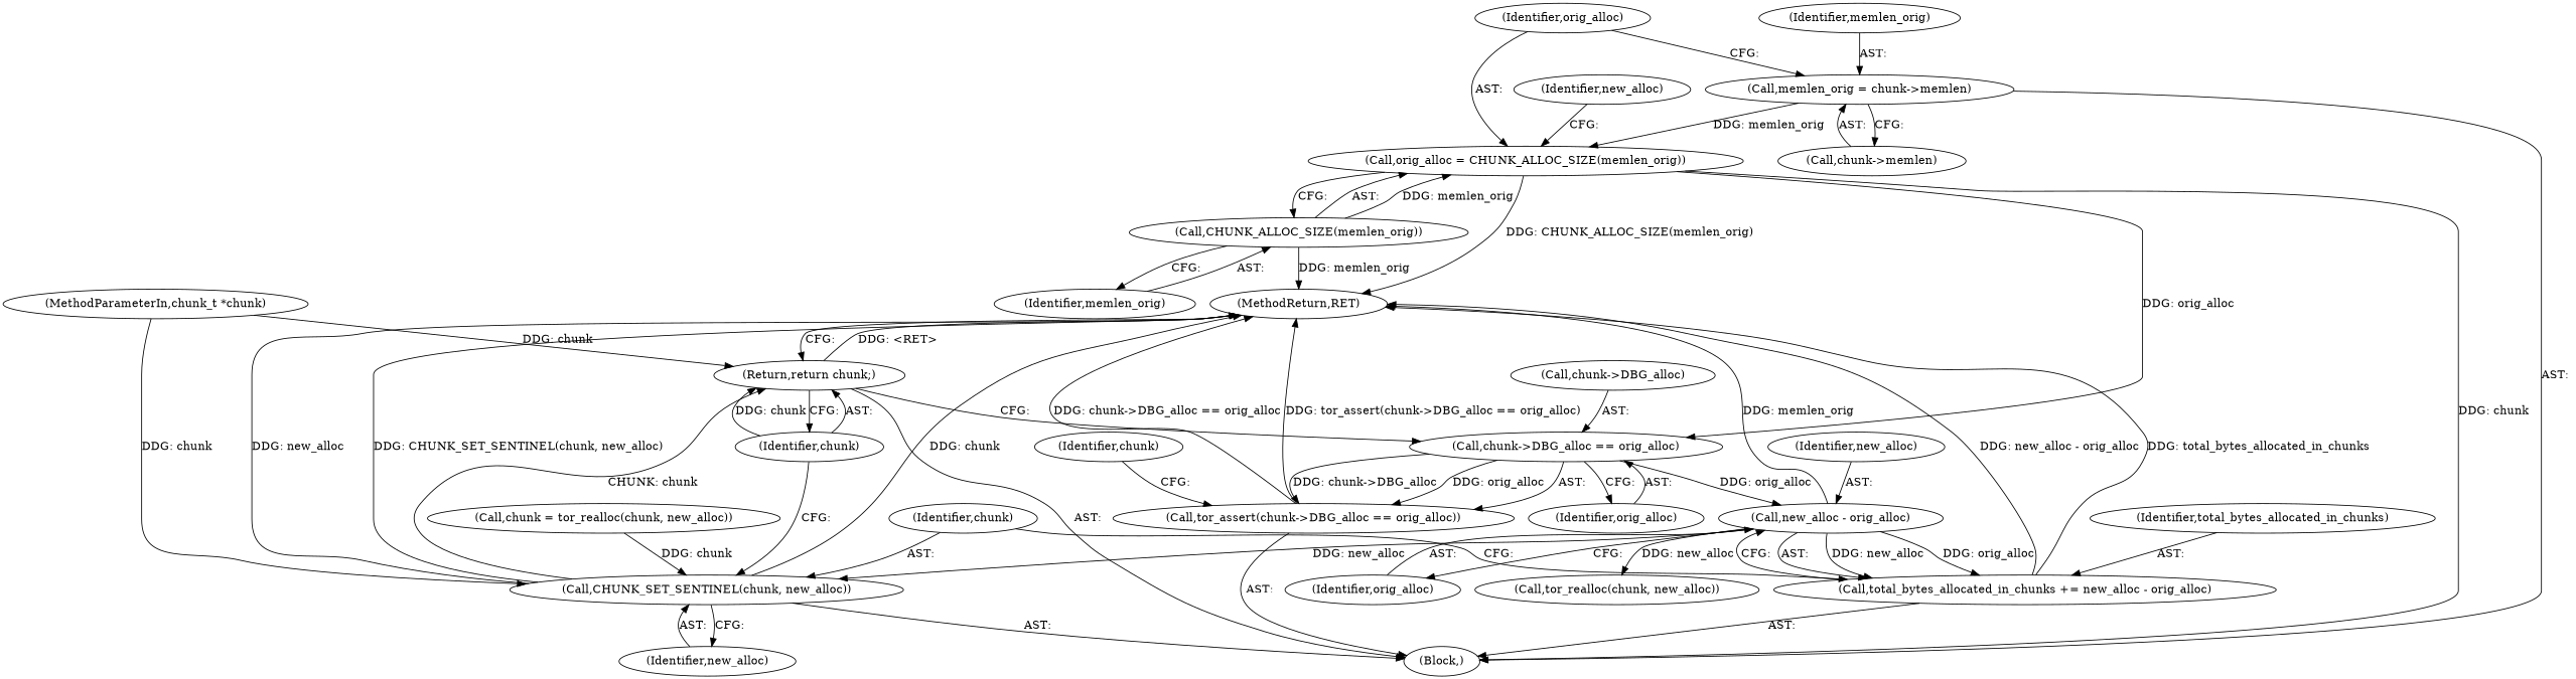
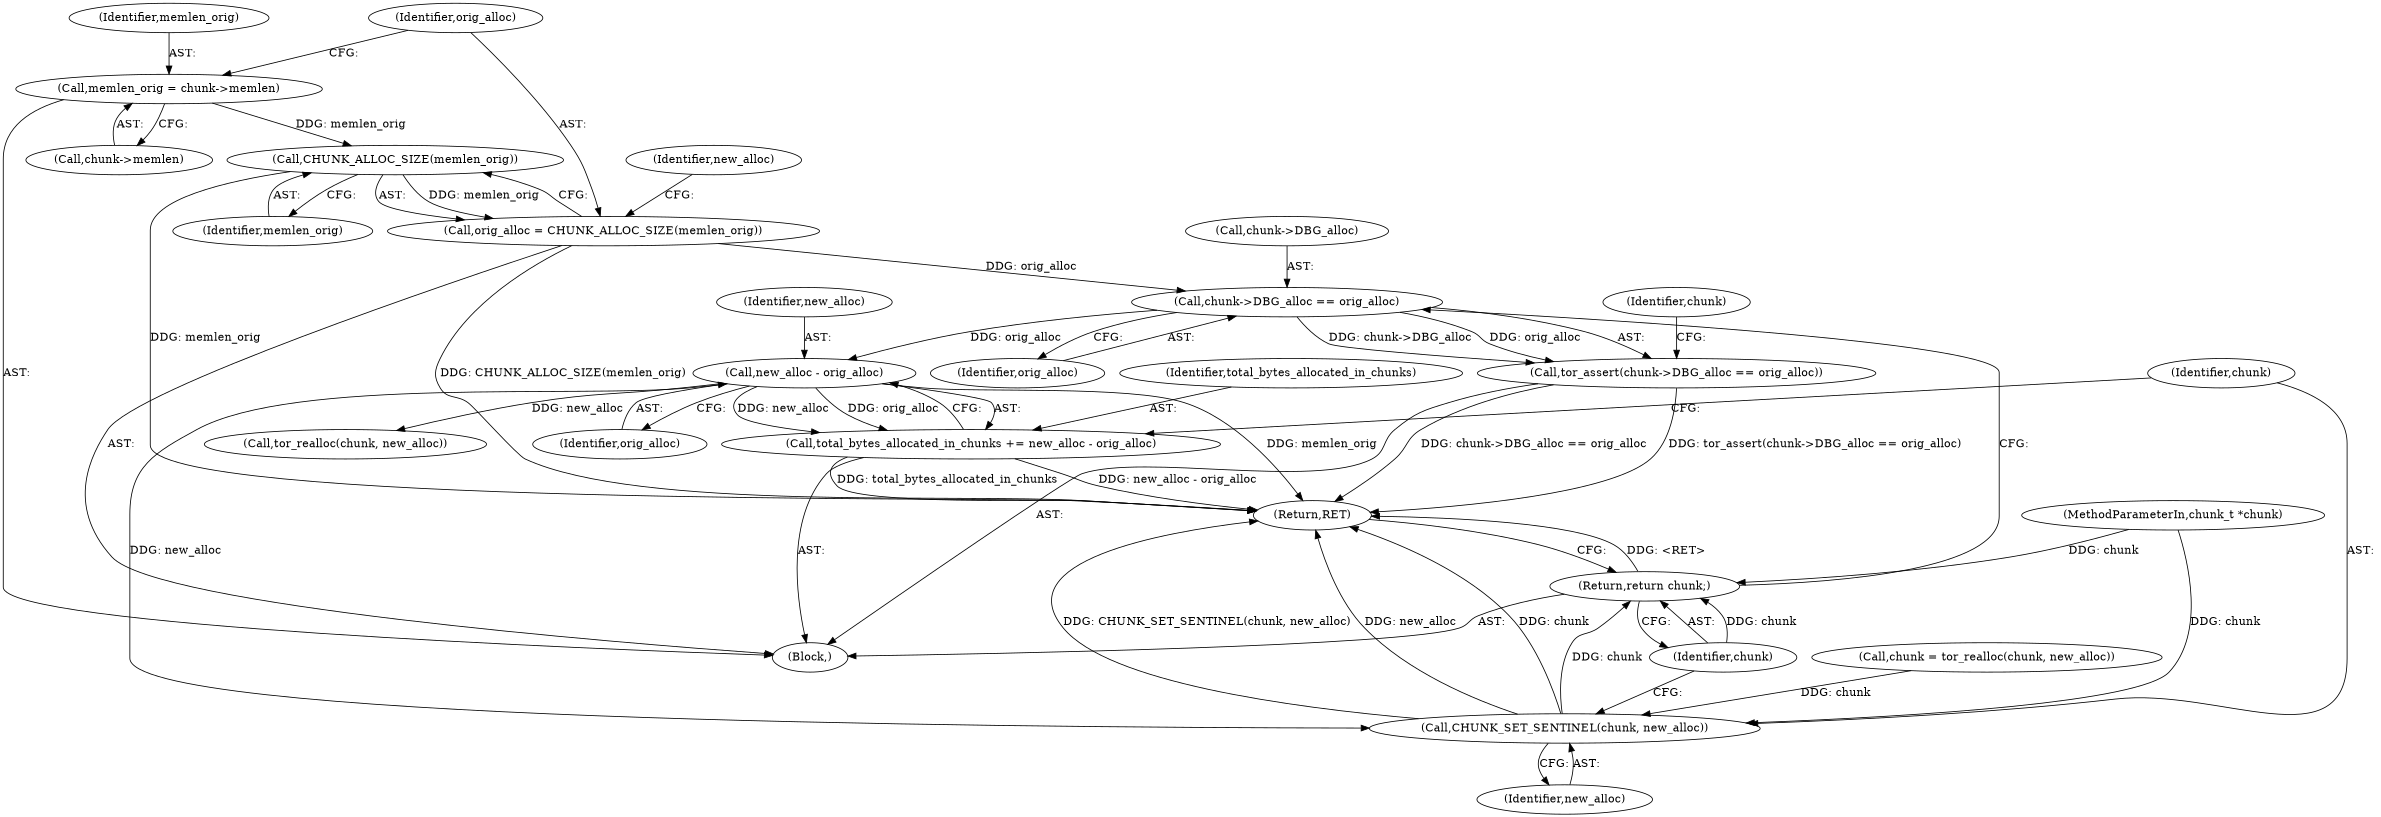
  digraph {
    n1 [label="(Call,memlen_orig = chunk->memlen)"]
    n2 [label="(Call,CHUNK_ALLOC_SIZE(memlen_orig))"]
    n3 [label="(Block,)"]
    n4 [label="(Call,chunk->memlen)"]
    n5 [label="(Call,orig_alloc = CHUNK_ALLOC_SIZE(memlen_orig))"]
    n6 [label="(Identifier,memlen_orig)"]
-   n7 [label="(MethodReturn,RET)"]
+   n7 [label="(Return,RET)"]
    n8 [label="(Call,chunk->DBG_alloc == orig_alloc)"]
    n9 [label="(Return,return chunk;)"]
    n10 [label="(Call,tor_assert(chunk->DBG_alloc == orig_alloc))"]
    n11 [label="(Call,new_alloc - orig_alloc)"]
    n12 [label="(Identifier,orig_alloc)"]
    n13 [label="(Call,total_bytes_allocated_in_chunks += new_alloc - orig_alloc)"]
    n14 [label="(Call,CHUNK_SET_SENTINEL(chunk, new_alloc))"]
    n15 [label="(Identifier,orig_alloc)"]
    n16 [label="(Call,tor_realloc(chunk, new_alloc))"]
    n17 [label="(Identifier,new_alloc)"]
    n18 [label="(Identifier,chunk)"]
    n19 [label="(Call,chunk->DBG_alloc)"]
    n20 [label="(Identifier,chunk)"]
    n21 [label="(Identifier,new_alloc)"]
    n22 [label="(Call,chunk = tor_realloc(chunk, new_alloc))"]
    n23 [label="(Identifier,memlen_orig)"]
    n24 [label="(Identifier,total_bytes_allocated_in_chunks)"]
    n25 [label="(Identifier,chunk)"]
    n26 [label="(Identifier,orig_alloc)"]
    n27 [label="(MethodParameterIn,chunk_t *chunk)"]
    n28 [label="(Identifier,new_alloc)"]
-   n1 -> n5 [label="DDG: memlen_orig"]
+   n1 -> n2 [label="DDG: memlen_orig"]
    n1 -> n3 [label="AST: "]
    n1 -> n4 [label="CFG: "]
    n2 -> n5 [label="AST: "]
    n2 -> n5 [label="DDG: memlen_orig"]
    n2 -> n6 [label="CFG: "]
    n2 -> n7 [label="DDG: memlen_orig"]
    n4 -> n1 [label="AST: "]
    n5 -> n2 [label="CFG: "]
-   n5 -> n3 [label="DDG: chunk"]
+   n5 -> n3 [label="AST: "]
    n5 -> n7 [label="DDG: CHUNK_ALLOC_SIZE(memlen_orig)"]
    n5 -> n8 [label="DDG: orig_alloc"]
    n6 -> n2 [label="AST: "]
    n7 -> n9 [label="CFG: "]
    n8 -> n10 [label="AST: "]
    n8 -> n10 [label="DDG: chunk->DBG_alloc"]
    n8 -> n10 [label="DDG: orig_alloc"]
    n8 -> n11 [label="DDG: orig_alloc"]
    n8 -> n12 [label="CFG: "]
    n9 -> n3 [label="AST: "]
    n9 -> n7 [label="DDG: <RET>"]
    n9 -> n8 [label="CFG: "]
    n9 -> n18 [label="CFG: "]
    n10 -> n3 [label="AST: "]
    n10 -> n7 [label="DDG: tor_assert(chunk->DBG_alloc == orig_alloc)"]
    n10 -> n7 [label="DDG: chunk->DBG_alloc == orig_alloc"]
    n11 -> n7 [label="DDG: memlen_orig"]
    n11 -> n13 [label="AST: "]
    n11 -> n13 [label="DDG: new_alloc"]
    n11 -> n13 [label="DDG: orig_alloc"]
    n11 -> n14 [label="DDG: new_alloc"]
    n11 -> n15 [label="CFG: "]
    n11 -> n16 [label="DDG: new_alloc"]
    n12 -> n8 [label="AST: "]
    n13 -> n3 [label="AST: "]
    n13 -> n7 [label="DDG: new_alloc - orig_alloc"]
    n13 -> n7 [label="DDG: total_bytes_allocated_in_chunks"]
    n13 -> n11 [label="CFG: "]
-   n14 -> n3 [label="AST: "]
    n14 -> n7 [label="DDG: chunk"]
    n14 -> n7 [label="DDG: new_alloc"]
    n14 -> n7 [label="DDG: CHUNK_SET_SENTINEL(chunk, new_alloc)"]
-   n14 -> n9 [label="CHUNK: chunk"]
+   n14 -> n9 [label="DDG: chunk"]
    n14 -> n17 [label="CFG: "]
    n15 -> n11 [label="AST: "]
    n17 -> n14 [label="AST: "]
    n18 -> n9 [label="AST: "]
    n18 -> n9 [label="DDG: chunk"]
    n18 -> n14 [label="CFG: "]
    n19 -> n8 [label="AST: "]
    n20 -> n10 [label="CFG: "]
    n21 -> n11 [label="AST: "]
    n22 -> n14 [label="DDG: chunk"]
    n23 -> n1 [label="AST: "]
    n24 -> n13 [label="AST: "]
    n25 -> n13 [label="CFG: "]
    n25 -> n14 [label="AST: "]
    n26 -> n1 [label="CFG: "]
    n26 -> n5 [label="AST: "]
    n27 -> n9 [label="DDG: chunk"]
    n27 -> n14 [label="DDG: chunk"]
    n28 -> n5 [label="CFG: "]
  }
